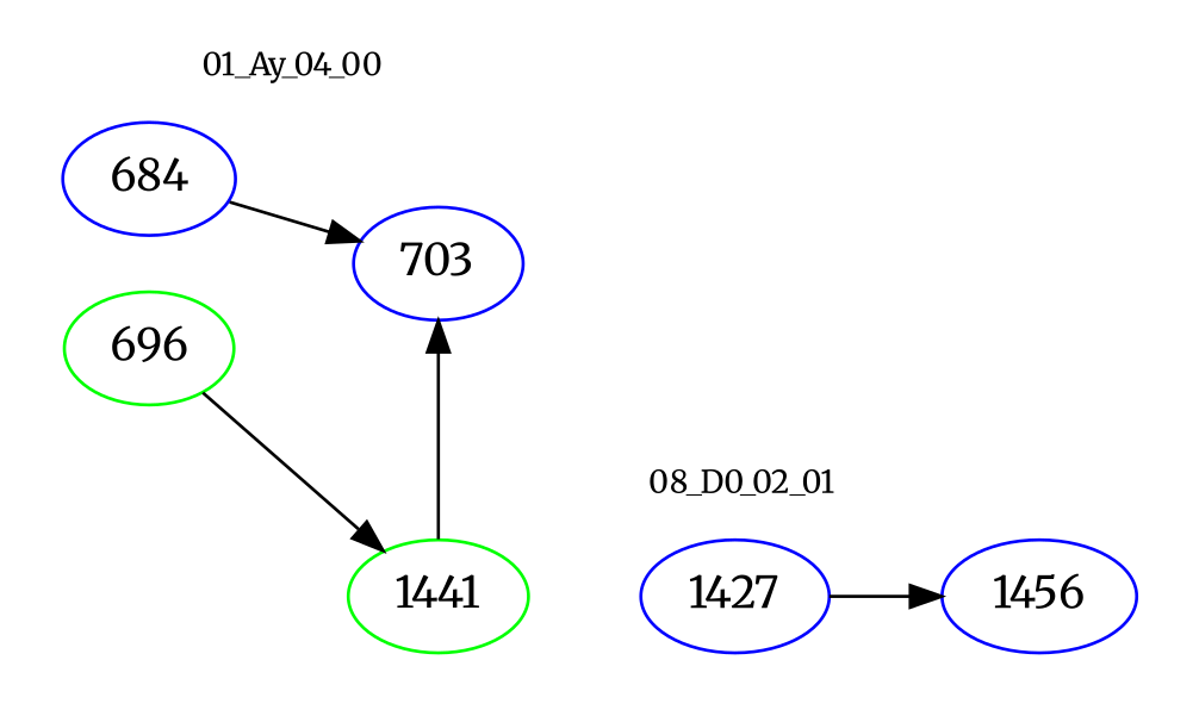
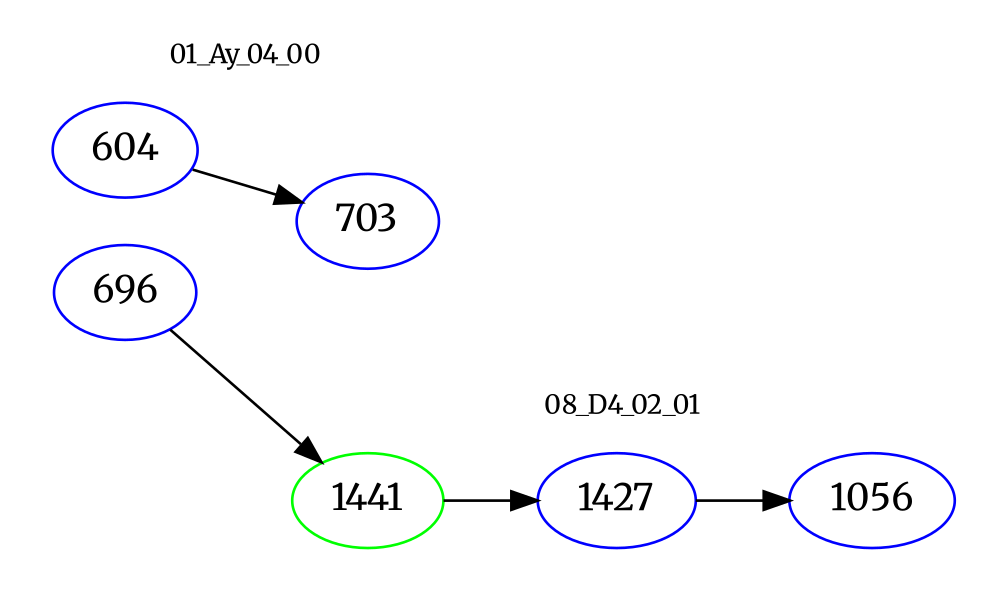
  digraph {
    fontname=Merriweather
    rankdir=LR
    node [color=blue fontname=Merriweather]
    edge [color=black fontname=Merriweather]
-   n1 [color=green label=696]
-   n2 [label=684]
+   n1 [label=696]
+   n2 [label=604]
    n3 [label=703]
    n4 [color=green label=1441]
    n5 [label=1427]
-   n6 [label=1456]
+   n6 [label=1056]
    subgraph cluster_1 {
      color=white
      fontsize=10
      label="01_Ay_04_00"
      n1
      n2
      n3
    }
    subgraph cluster_2 {
      color=white
      fontsize=10
-     label="08_D0_02_01"
+     label="08_D4_02_01"
      n4
      n5
      n6
    }
    n1 -> n4
    n2 -> n3
-   n4 -> n3
+   n4 -> n5
    n5 -> n6
  }
